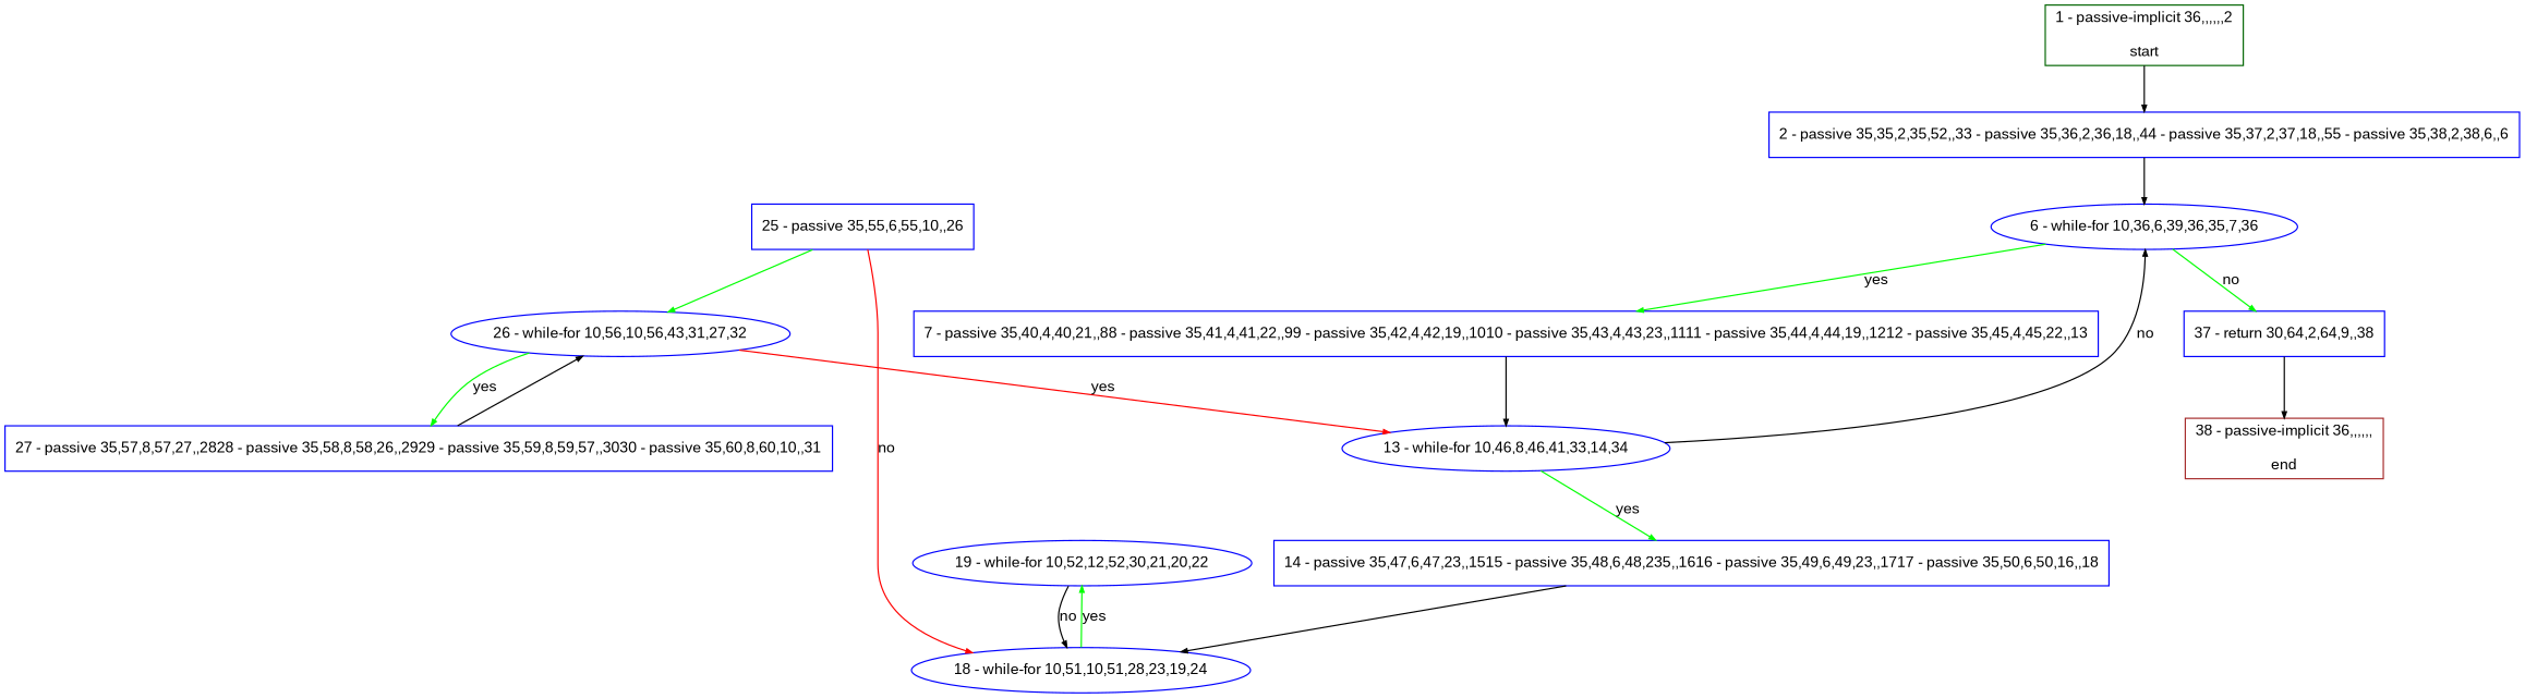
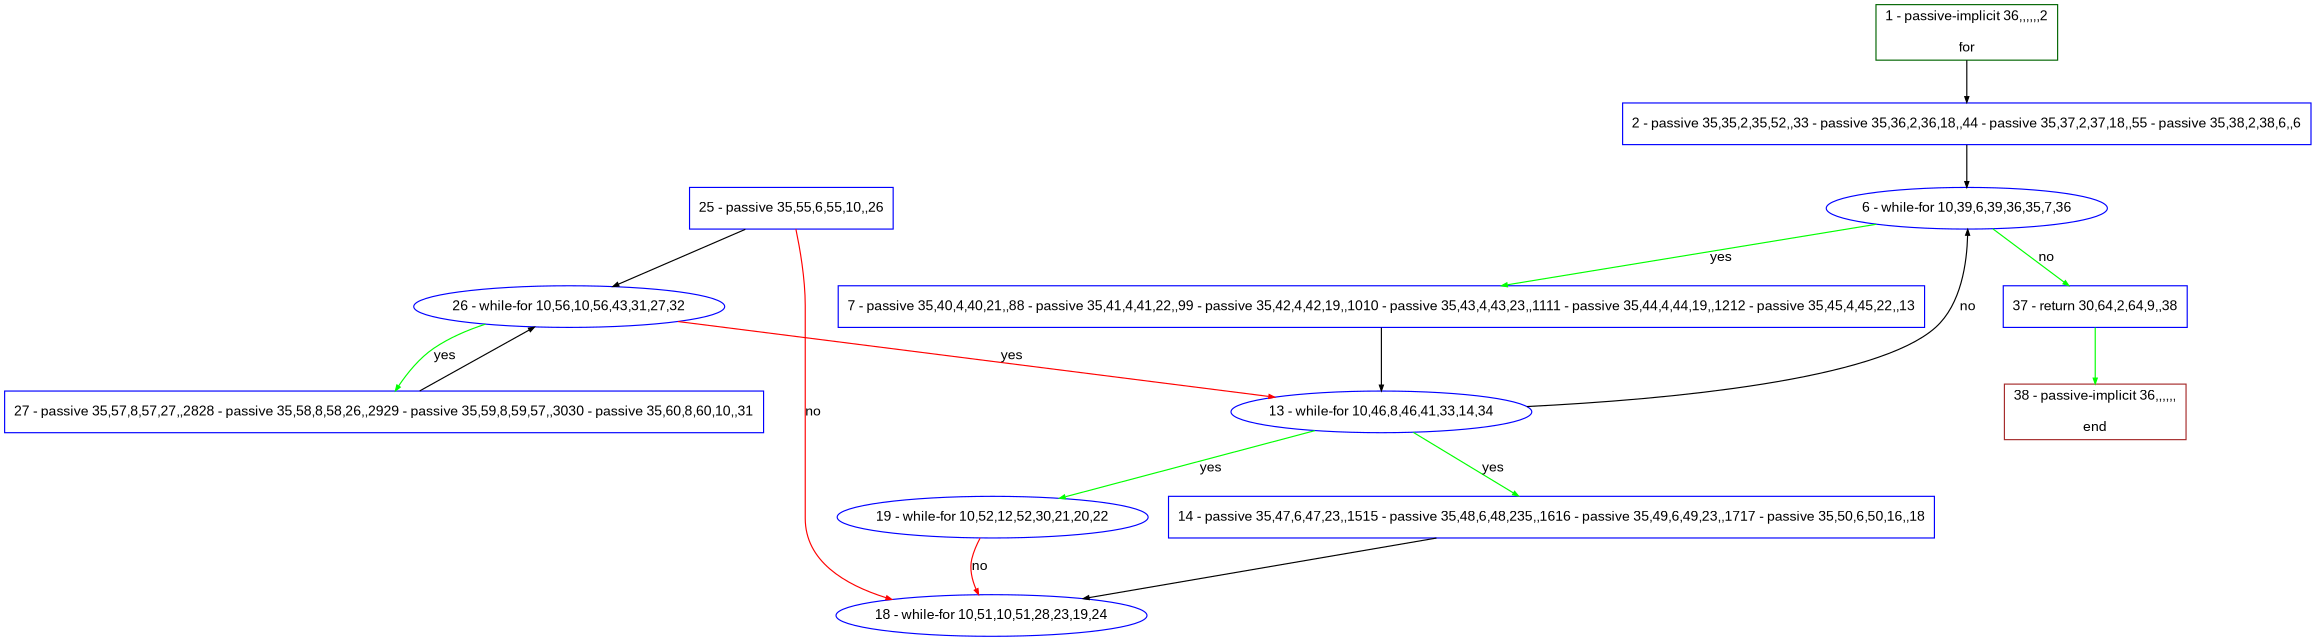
  digraph {
    bgcolor=white
    compound=true
    fillcolor="#FFFFCC"
    fontname=Arial
    fontsize=12
    pack=true
    packmode=clust
    style="rounded,filled"
    node [color="#0000ff" compound=true fillcolor="#ffffff" fixedsize=false fontname=Arial fontsize=12 node_initialized=no shape=box style=filled]
    edge [arrowhead=normal arrowsize=0.5 arrowtail=none color="#000000" compound=true dir=forward fontcolor=black fontname=Arial fontsize=12]
    n1 [label="2 - passive 35,35,2,35,52,,33 - passive 35,36,2,36,18,,44 - passive 35,37,2,37,18,,55 - passive 35,38,2,38,6,,6"]
-   n2 [label="6 - while-for 10,36,6,39,36,35,7,36" shape=oval]
+   n2 [label="6 - while-for 10,39,6,39,36,35,7,36" shape=oval]
    n3 [label="7 - passive 35,40,4,40,21,,88 - passive 35,41,4,41,22,,99 - passive 35,42,4,42,19,,1010 - passive 35,43,4,43,23,,1111 - passive 35,44,4,44,19,,1212 - passive 35,45,4,45,22,,13"]
    n4 [label="37 - return 30,64,2,64,9,,38"]
-   n5 [color="#006400" label="1 - passive-implicit 36,,,,,,2\n\nstart"]
+   n5 [color="#006400" label="1 - passive-implicit 36,,,,,,2\n\nfor"]
    n6 [label="13 - while-for 10,46,8,46,41,33,14,34" shape=oval]
    n7 [color="#a52a2a" label="38 - passive-implicit 36,,,,,,\n\nend"]
    n8 [label="14 - passive 35,47,6,47,23,,1515 - passive 35,48,6,48,235,,1616 - passive 35,49,6,49,23,,1717 - passive 35,50,6,50,16,,18"]
    n9 [label="18 - while-for 10,51,10,51,28,23,19,24" shape=oval]
    n10 [label="19 - while-for 10,52,12,52,30,21,20,22" shape=oval]
    n11 [label="25 - passive 35,55,6,55,10,,26"]
    n12 [label="26 - while-for 10,56,10,56,43,31,27,32" shape=oval]
    n13 [label="27 - passive 35,57,8,57,27,,2828 - passive 35,58,8,58,26,,2929 - passive 35,59,8,59,57,,3030 - passive 35,60,8,60,10,,31"]
    n1 -> n2
    n2 -> n3 [color="#00ff00" label=yes]
    n2 -> n4 [color="#00ff00" label=no]
    n3 -> n6
-   n4 -> n7
+   n4 -> n7 [color="#00ff00"]
    n5 -> n1
    n6 -> n2 [label=no]
    n6 -> n8 [color="#00ff00" label=yes]
    n8 -> n9
-   n9 -> n10 [color="#00ff00" label=yes]
-   n10 -> n9 [label=no]
+   n6 -> n10 [color="#00ff00" label=yes]
+   n10 -> n9 [color="#ff0000" label=no]
    n11 -> n9 [color="#ff0000" label=no]
-   n11 -> n12 [color="#00ff00"]
+   n11 -> n12
    n12 -> n6 [color="#ff0000" label=yes]
    n12 -> n13 [color="#00ff00" label=yes]
    n13 -> n12
  }
